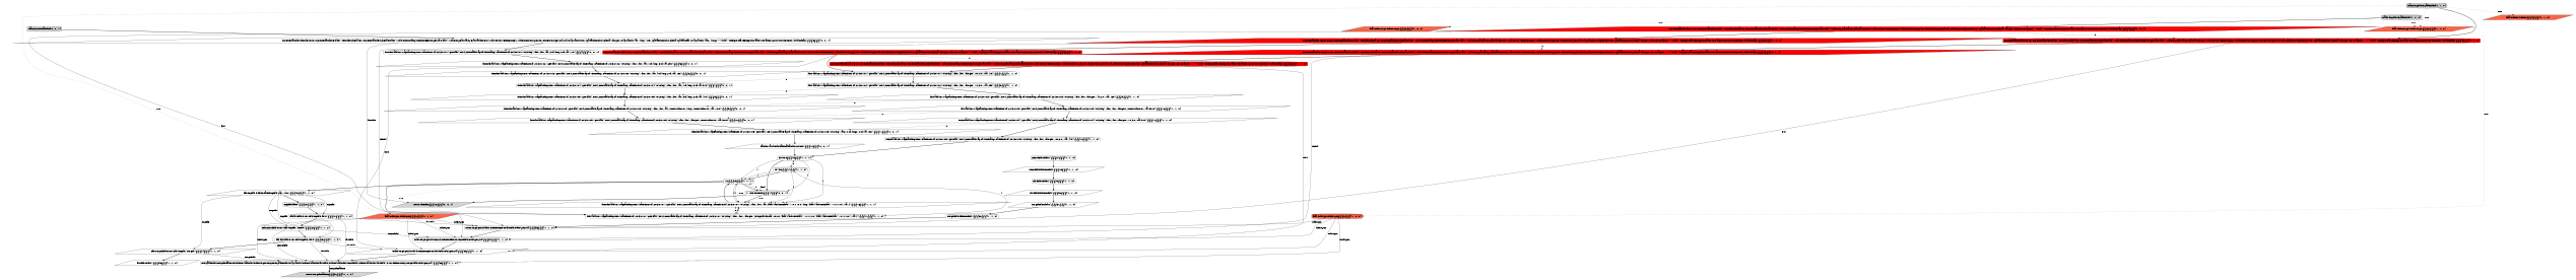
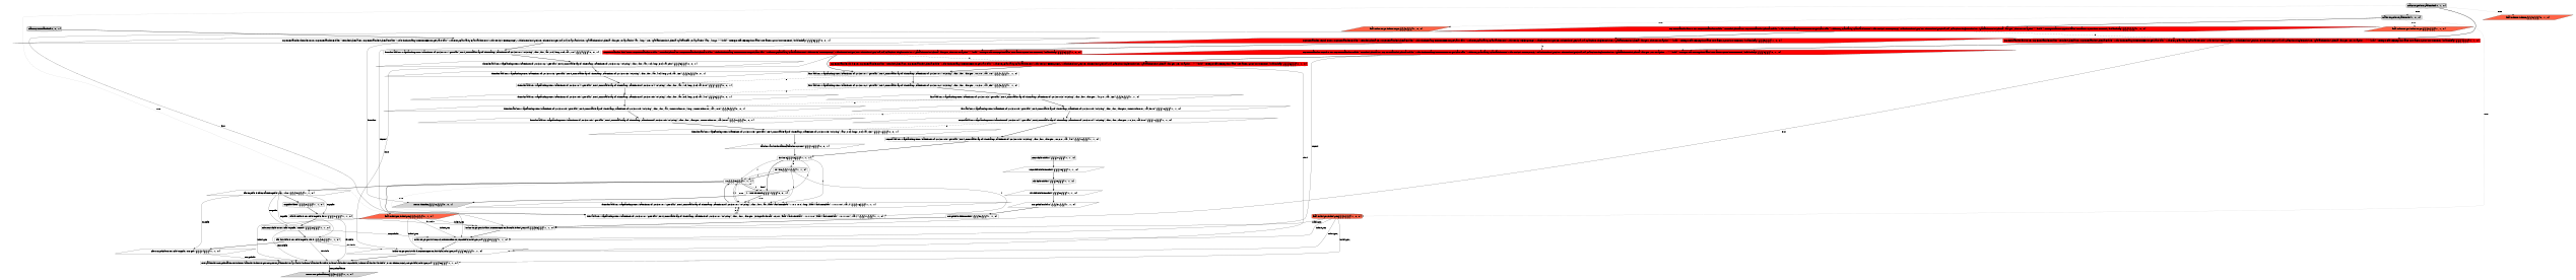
  digraph {
    node [fillcolor=white shape=parallelogram style=filled]
    edge [style=bold]
    n1 [label="theIndex.add(new MapBasedInputRow(DateTimes.of(\"2013-01-02\").getMillis(),DIMS,ImmutableMap.of(\"timestamp\",DateTimes.of(\"2013-01-02\").toString(),\"dim\",\"foo\",\"lat\",1.0f,\"long\",3.0f,\"val\",29L)))@@@5@@@['0', '0', '1']"]
    n2 [label="theIndex.add(new MapBasedInputRow(DateTimes.of(\"2013-01-03\").getMillis(),DIMS,ImmutableMap.of(\"timestamp\",DateTimes.of(\"2013-01-03\").toString(),\"dim\",\"foo\",\"lat\",4.0f,\"long\",2.0f,\"val\",13L)))@@@6@@@['0', '0', '1']"]
    n3 [label="theIndex.add(new MapBasedInputRow(DateTimes.of(\"2013-01-04\").getMillis(),DIMS,ImmutableMap.of(\"timestamp\",DateTimes.of(\"2013-01-04\").toString(),\"dim\",\"foo\",\"lat\",7.0f,\"long\",3.0f,\"val\",91L)))@@@7@@@['0', '0', '1']" shape=cylinder]
    n4 [label="File secondFile = new File(tmpFile,\"second\")@@@22@@@['1', '1', '0']" shape=cylinder]
    n5 [label="QueryableIndex mergedRealtime = indexIO.loadIndex(indexMerger.mergeQueryableIndex(Arrays.asList(indexIO.loadIndex(firstFile),indexIO.loadIndex(secondFile),indexIO.loadIndex(thirdFile)),true,METRIC_AGGS,mergedFile,indexSpec,null))@@@36@@@['1', '1', '0']" shape=cylinder]
    n6 [label="File thirdFile = new File(tmpFile,\"third\")@@@23@@@['1', '1', '0']" shape=cylinder]
    n7 [label="indexMerger.persist(second,DATA_INTERVAL,secondFile,indexSpec,null)@@@34@@@['1', '1', '0']" shape=cylinder]
    n8 [fillcolor=lightgray label="return mergedRealtime@@@37@@@['1', '1', '0']"]
    n9 [label="File mergedFile = new File(tmpFile,\"merged\")@@@24@@@['1', '1', '0']"]
    n10 [label="indexMerger.persist(third,DATA_INTERVAL,thirdFile,indexSpec,null)@@@35@@@['1', '1', '0']"]
    n11 [label="theIndex.add(new MapBasedInputRow(DateTimes.of(\"2013-01-05\").getMillis(),DIMS,ImmutableMap.of(\"timestamp\",DateTimes.of(\"2013-01-05\").toString(),\"dim\",\"foo\",\"lat\",8.0f,\"long\",6.0f,\"val\",47L)))@@@8@@@['0', '0', '1']"]
    n12 [label="theIndex.add(new MapBasedInputRow(DateTimes.of(\"2013-01-05\").getMillis(),DIMS,ImmutableMap.of(\"timestamp\",DateTimes.of(\"2013-01-05\").toString(),\"dim\",\"foo\",\"lat\",\"_mmx.unknown\",\"long\",\"_mmx.unknown\",\"val\",101L)))@@@9@@@['0', '0', '1']"]
    n13 [label="theIndex.add(new MapBasedInputRow(DateTimes.of(\"2013-01-05\").getMillis(),DIMS,ImmutableMap.of(\"timestamp\",DateTimes.of(\"2013-01-05\").toString(),\"dim\",\"foo\",\"dim.geo\",\"_mmx.unknown\",\"val\",501L)))@@@10@@@['0', '0', '1']"]
    n14 [label="Random rand = ThreadLocalRandom.current()@@@12@@@['0', '0', '1']"]
    n15 [label="int i = 8@@@13@@@['1', '1', '1']" shape=cylinder]
    n16 [label="i++@@@15@@@['1', '1', '1']" shape=cylinder]
    n17 [label="int i = 6@@@14@@@['1', '1', '0']" shape=cylinder]
    n18 [label="theIndex.add(new MapBasedInputRow(DateTimes.of(\"2013-01-01\").getMillis(),DIMS,ImmutableMap.of(\"timestamp\",DateTimes.of(\"2013-01-01\").toString(),\"dim\",\"boo\",\"lat\",(float)(rand.nextFloat() * 10 + 10.0),\"long\",(float)(rand.nextFloat() * 10 + 10.0),\"val\",i)))@@@16@@@['1', '1', '1']"]
    n19 [label="i < NUM_POINTS@@@14@@@['0', '0', '1']" shape=cylinder]
    n20 [fillcolor=lightgray label="makeMergedQueryableIndex['1', '0', '0']" shape=cylinder]
    n21 [fillcolor=tomato label="final IndexMerger indexMerger@@@2@@@['1', '0', '0']"]
    n22 [fillcolor=tomato label="final IndexMerger indexMerger@@@2@@@['1', '1', '0']"]
    n23 [fillcolor=tomato label="final IndexSpec indexSpec@@@2@@@['1', '0', '0']" shape=cylinder]
    n24 [fillcolor=red label="IncrementalIndex first = new IncrementalIndex.Builder().setIndexSchema(new IncrementalIndexSchema.Builder().withMinTimestamp(DATA_INTERVAL.getStartMillis()).withQueryGranularity(Granularities.DAY).withMetrics(METRIC_AGGS).withDimensionsSpec(new DimensionsSpec(null,null,Collections.singletonList(new SpatialDimensionSchema(\"dim.geo\",Lists.newArrayList())))).build()).setReportParseExceptions(false).setMaxRowCount(NUM_POINTS).buildOnheap()@@@4@@@['1', '0', '0']"]
    n25 [label="indexMerger.persist(first,DATA_INTERVAL,firstFile,indexSpec,null)@@@33@@@['1', '1', '0']" shape=cylinder]
    n26 [fillcolor=red label="IncrementalIndex second = new IncrementalIndex.Builder().setIndexSchema(new IncrementalIndexSchema.Builder().withMinTimestamp(DATA_INTERVAL.getStartMillis()).withQueryGranularity(Granularities.DAY).withMetrics(METRIC_AGGS).withDimensionsSpec(new DimensionsSpec(null,null,Collections.singletonList(new SpatialDimensionSchema(\"dim.geo\",Lists.newArrayList())))).build()).setReportParseExceptions(false).setMaxRowCount(NUM_POINTS).buildOnheap()@@@5@@@['1', '0', '0']"]
    n27 [fillcolor=red label="IncrementalIndex first = new IncrementalIndex.Builder().setIndexSchema(new IncrementalIndexSchema.Builder().withMinTimestamp(DATA_INTERVAL.getStartMillis()).withQueryGranularity(Granularities.DAY).withMetrics(METRIC_AGGS).withDimensionsSpec(new DimensionsSpec(null,null,Collections.singletonList(new SpatialDimensionSchema(\"dim.geo\",new ArrayList<>())))).build()).setReportParseExceptions(false).setMaxRowCount(NUM_POINTS).buildOnheap()@@@4@@@['0', '1', '0']" shape=cylinder]
    n28 [label="File firstFile = new File(tmpFile,\"first\")@@@21@@@['1', '1', '0']" shape=cylinder]
    n29 [label="IncrementalIndex theIndex = new IncrementalIndex.Builder().setIndexSchema(new IncrementalIndexSchema.Builder().withMinTimestamp(DATA_INTERVAL.getStartMillis()).withQueryGranularity(Granularities.DAY).withMetrics(METRIC_AGGS).withDimensionsSpec(new DimensionsSpec(null,null,Arrays.asList(new SpatialDimensionSchema(\"dim.geo\",Arrays.asList(\"lat\",\"long\")),new SpatialDimensionSchema(\"spatialIsRad\",Arrays.asList(\"lat2\",\"long2\"))))).build()).setReportParseExceptions(false).setMaxRowCount(NUM_POINTS).buildOnheap()@@@3@@@['0', '0', '1']"]
    n30 [label="theIndex.add(new MapBasedInputRow(DateTimes.of(\"2013-01-01\").getMillis(),DIMS,ImmutableMap.of(\"timestamp\",DateTimes.of(\"2013-01-01\").toString(),\"dim\",\"foo\",\"lat\",0.0f,\"long\",0.0f,\"val\",17L)))@@@4@@@['0', '0', '1']" shape=cylinder]
    n31 [fillcolor=lightgray label="return theIndex@@@18@@@['0', '0', '1']"]
    n32 [label="theIndex.add(new MapBasedInputRow(DateTimes.of(\"2013-01-05\").getMillis(),DIMS,ImmutableMap.of(\"timestamp\",DateTimes.of(\"2013-01-05\").toString(),\"lat2\",0.0f,\"long2\",0.0f,\"val\",13L)))@@@11@@@['0', '0', '1']"]
    n33 [label="File tmpFile = File.createTempFile(\"yay\",\"who\")@@@19@@@['1', '1', '0']"]
    n34 [label="third.add(new MapBasedInputRow(DateTimes.of(\"2013-01-01\").getMillis(),DIMS,ImmutableMap.of(\"timestamp\",DateTimes.of(\"2013-01-01\").toString(),\"dim\",\"boo\",\"dim.geo\",StringUtils.format(\"%s,%s\",(float)(rand.nextFloat() * 10 + 10.0),(float)(rand.nextFloat() * 10 + 10.0)),\"val\",i)))@@@17@@@['1', '1', '0']" shape=cylinder]
    n35 [label="thirdFile.mkdirs()@@@29@@@['1', '1', '0']" shape=cylinder]
    n36 [label="thirdFile.deleteOnExit()@@@30@@@['1', '1', '0']"]
    n37 [label="mergedFile.mkdirs()@@@31@@@['1', '1', '0']"]
    n38 [label="secondFile.deleteOnExit()@@@28@@@['1', '1', '0']"]
    n39 [label="second.add(new MapBasedInputRow(DateTimes.of(\"2013-01-05\").getMillis(),DIMS,ImmutableMap.of(\"timestamp\",DateTimes.of(\"2013-01-05\").toString(),\"dim\",\"foo\",\"dim.geo\",\"8.0,6.0\",\"val\",47L)))@@@12@@@['1', '1', '0']" shape=cylinder]
    n40 [fillcolor=red label="IncrementalIndex second = new IncrementalIndex.Builder().setIndexSchema(new IncrementalIndexSchema.Builder().withMinTimestamp(DATA_INTERVAL.getStartMillis()).withQueryGranularity(Granularities.DAY).withMetrics(METRIC_AGGS).withDimensionsSpec(new DimensionsSpec(null,null,Collections.singletonList(new SpatialDimensionSchema(\"dim.geo\",new ArrayList<>())))).build()).setReportParseExceptions(false).setMaxRowCount(NUM_POINTS).buildOnheap()@@@5@@@['0', '1', '0']"]
    n41 [fillcolor=red label="IncrementalIndex third = new IncrementalIndex.Builder().setIndexSchema(new IncrementalIndexSchema.Builder().withMinTimestamp(DATA_INTERVAL.getStartMillis()).withQueryGranularity(Granularities.DAY).withMetrics(METRIC_AGGS).withDimensionsSpec(new DimensionsSpec(null,null,Collections.singletonList(new SpatialDimensionSchema(\"dim.geo\",Lists.newArrayList())))).build()).setReportParseExceptions(false).setMaxRowCount(NUM_POINTS).buildOnheap()@@@6@@@['1', '0', '0']" shape=cylinder]
    n42 [fillcolor=red label="IncrementalIndex third = new IncrementalIndex.Builder().setIndexSchema(new IncrementalIndexSchema.Builder().withMinTimestamp(DATA_INTERVAL.getStartMillis()).withQueryGranularity(Granularities.DAY).withMetrics(METRIC_AGGS).withDimensionsSpec(new DimensionsSpec(null,null,Collections.singletonList(new SpatialDimensionSchema(\"dim.geo\",new ArrayList<>())))).build()).setReportParseExceptions(false).setMaxRowCount(NUM_POINTS).buildOnheap()@@@6@@@['0', '1', '0']" shape=cylinder]
    n43 [label="first.add(new MapBasedInputRow(DateTimes.of(\"2013-01-01\").getMillis(),DIMS,ImmutableMap.of(\"timestamp\",DateTimes.of(\"2013-01-01\").toString(),\"dim\",\"foo\",\"dim.geo\",\"0.0,0.0\",\"val\",17L)))@@@7@@@['1', '1', '0']" shape=cylinder]
    n44 [label="mergedFile.deleteOnExit()@@@32@@@['1', '1', '0']" shape=cylinder]
    n45 [label="first.add(new MapBasedInputRow(DateTimes.of(\"2013-01-05\").getMillis(),DIMS,ImmutableMap.of(\"timestamp\",DateTimes.of(\"2013-01-05\").toString(),\"dim\",\"foo\",\"dim.geo\",\"_mmx.unknown\",\"val\",501L)))@@@10@@@['1', '1', '0']"]
    n46 [label="second.add(new MapBasedInputRow(DateTimes.of(\"2013-01-04\").getMillis(),DIMS,ImmutableMap.of(\"timestamp\",DateTimes.of(\"2013-01-04\").toString(),\"dim\",\"foo\",\"dim.geo\",\"7.0,3.0\",\"val\",91L)))@@@11@@@['1', '1', '0']"]
    n47 [fillcolor=lightgray label="makeMergedQueryableIndex['0', '1', '0']" shape=cylinder]
    n48 [fillcolor=tomato label="final IndexSpec indexSpec@@@2@@@['0', '1', '0']"]
    n49 [fillcolor=tomato label="final IndexIO indexIO@@@2@@@['0', '1', '0']"]
    n50 [label="secondFile.mkdirs()@@@27@@@['1', '1', '0']" shape=cylinder]
    n51 [label="first.add(new MapBasedInputRow(DateTimes.of(\"2013-01-02\").getMillis(),DIMS,ImmutableMap.of(\"timestamp\",DateTimes.of(\"2013-01-02\").toString(),\"dim\",\"foo\",\"dim.geo\",\"1.0,3.0\",\"val\",29L)))@@@8@@@['1', '1', '0']" shape=cylinder]
    n52 [label="first.add(new MapBasedInputRow(DateTimes.of(\"2013-01-03\").getMillis(),DIMS,ImmutableMap.of(\"timestamp\",DateTimes.of(\"2013-01-03\").toString(),\"dim\",\"foo\",\"dim.geo\",\"4.0,2.0\",\"val\",13L)))@@@9@@@['1', '1', '0']"]
    n53 [label="tmpFile.delete()@@@20@@@['1', '1', '0']" shape=cylinder]
    n54 [fillcolor=lightgray label="makeIncrementalIndex['0', '0', '1']" shape=cylinder]
-   n55 [label="firstFile.mkdirs()@@@25@@@['1', '1', '0']"]
    n1 -> n2
    n2 -> n3
    n3 -> n11
    n4 -> n5 [label=secondFile style=solid]
    n4 -> n6
    n4 -> n7 [label=secondFile style=solid]
    n5 -> n8
    n5 -> n8 [label=mergedRealtime style=solid]
    n6 -> n5 [label=thirdFile style=solid]
    n6 -> n9
    n6 -> n10 [label=thirdFile style=solid]
    n7 -> n10
    n9 -> n5 [label=mergedFile style=solid]
-   n9 -> n55
    n10 -> n5
    n11 -> n12
    n12 -> n13
    n13 -> n32
    n14 -> n15
    n15 -> n16 [label=i style=solid]
    n15 -> n17 [style=solid]
    n15 -> n18 [label=i style=solid]
    n15 -> n19
    n15 -> n19 [label=i style=solid]
    n16 -> n18 [label=i style=solid]
    n16 -> n18 [label=true style=dotted]
    n16 -> n19
    n16 -> n19 [label=i style=solid]
    n16 -> n33
    n16 -> n34
    n16 -> n34 [label=true style=dotted]
    n17 -> n15 [label=0 style=dashed]
    n17 -> n16 [label=i style=solid]
    n17 -> n16
    n17 -> n18 [label=i style=solid]
    n17 -> n34 [label=i style=solid]
    n18 -> n16
    n18 -> n16 [label=i style=solid]
    n18 -> n34 [label=i style=solid]
    n19 -> n16 [label=third style=dotted]
    n19 -> n18
    n19 -> n18 [label=true style=dotted]
    n19 -> n31
    n20 -> n21 [label=true style=dotted]
    n20 -> n22 [label=true style=dotted]
    n20 -> n23 [label=true style=dotted]
    n20 -> n24
    n23 -> n5 [label=indexSpec style=solid]
    n23 -> n7 [label=indexSpec style=solid]
    n23 -> n10 [label=indexSpec style=solid]
    n23 -> n25 [label=indexSpec style=solid]
    n24 -> n25 [label=first style=solid]
    n24 -> n26
    n24 -> n27 [label=0 style=dashed]
    n25 -> n7
    n26 -> n7 [label=second style=solid]
    n26 -> n40 [label=0 style=dashed]
    n26 -> n41
    n27 -> n25 [label=first style=solid]
    n27 -> n40
    n28 -> n4
    n28 -> n5 [label=firstFile style=solid]
    n28 -> n25 [label=firstFile style=solid]
    n29 -> n30
    n29 -> n31 [label=theIndex style=solid]
    n30 -> n1
    n32 -> n14
    n33 -> n4 [label=tmpFile style=solid]
    n33 -> n6 [label=tmpFile style=solid]
    n33 -> n9 [label=tmpFile style=solid]
    n33 -> n28 [label=tmpFile style=solid]
    n33 -> n53
    n34 -> n18
    n34 -> n18 [label=0 style=dashed]
    n35 -> n36
    n36 -> n37
    n37 -> n44
    n38 -> n35
    n39 -> n15
    n40 -> n7 [label=second style=solid]
    n40 -> n42
    n41 -> n10 [label=third style=solid]
    n41 -> n42 [label=0 style=dashed]
    n41 -> n43
    n42 -> n10 [label=third style=solid]
    n42 -> n43
    n43 -> n3 [label=0 style=dashed]
    n43 -> n51
    n44 -> n25
    n45 -> n13 [label=0 style=dashed]
    n45 -> n46
    n46 -> n32 [label=0 style=dashed]
    n46 -> n39
-   n47 -> n22 [label=true style=dotted]
+   n47 -> n20 [label=true style=dotted]
    n47 -> n27
    n47 -> n48 [label=true style=dotted]
    n47 -> n49 [label=true style=dotted]
    n48 -> n5 [label=indexSpec style=solid]
    n48 -> n7 [label=indexSpec style=solid]
    n48 -> n10 [label=indexSpec style=solid]
    n48 -> n25 [label=indexSpec style=solid]
    n50 -> n38
    n51 -> n11 [label=0 style=dashed]
    n51 -> n52
    n52 -> n12 [label=0 style=dashed]
    n52 -> n45
    n53 -> n28
    n54 -> n29
  }
